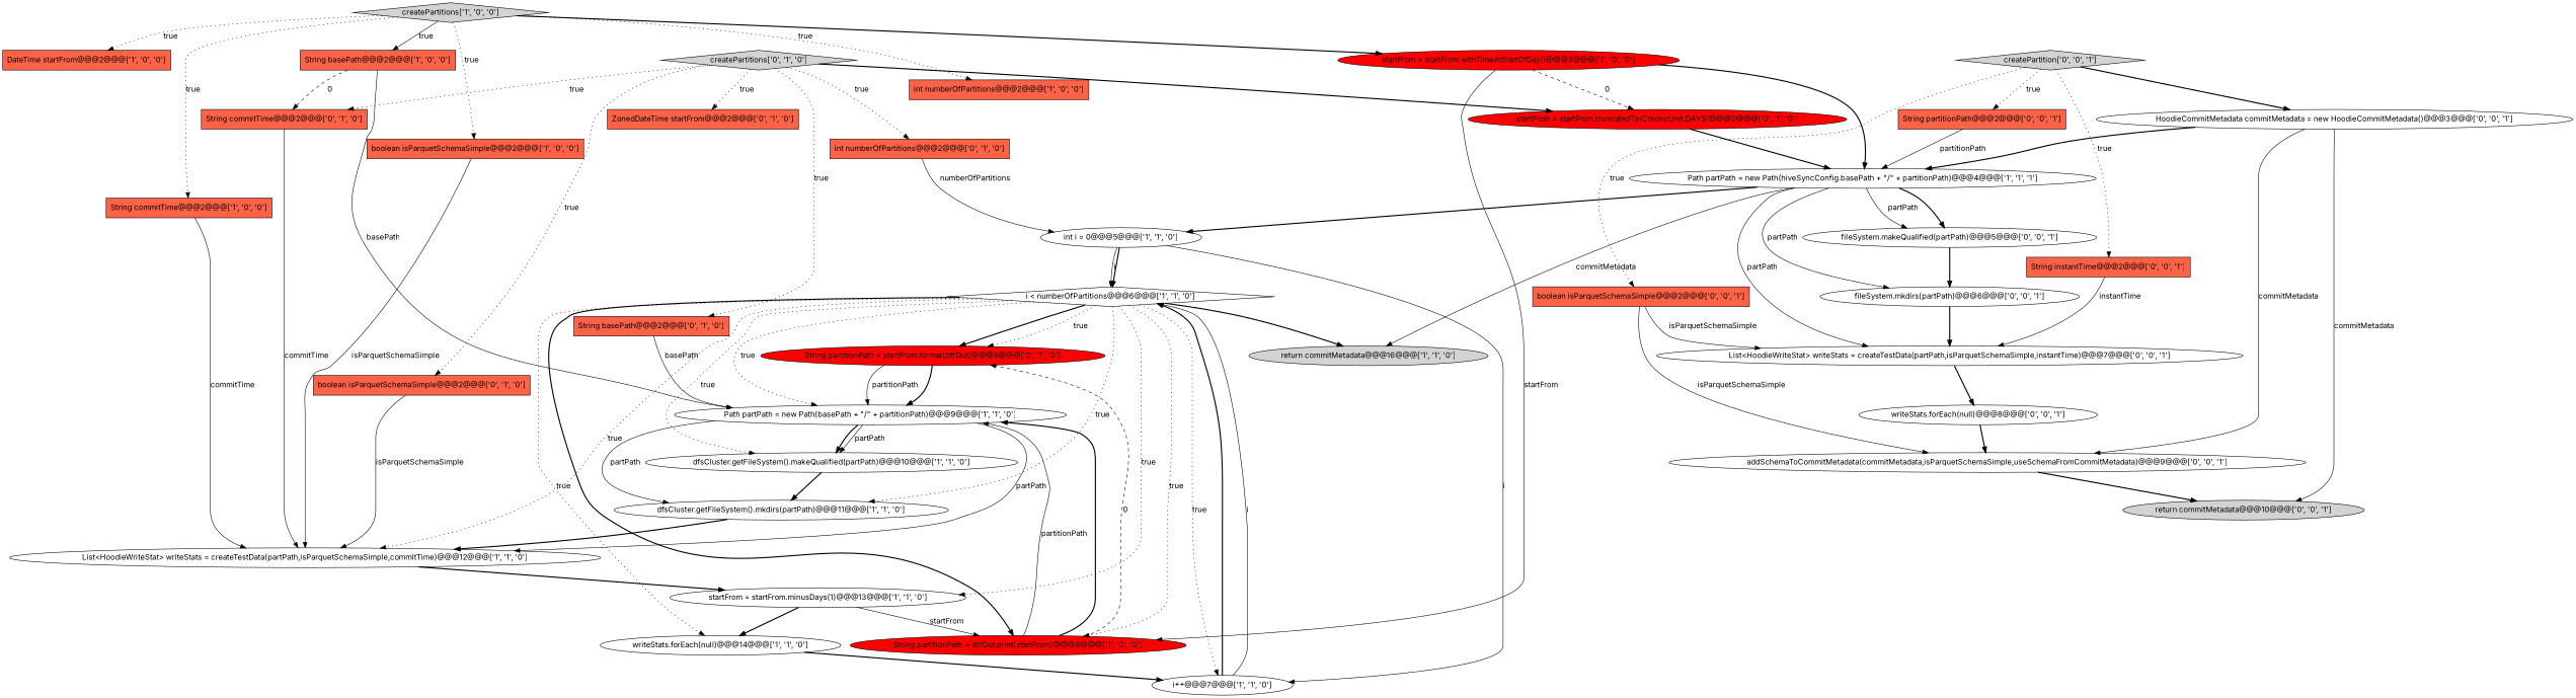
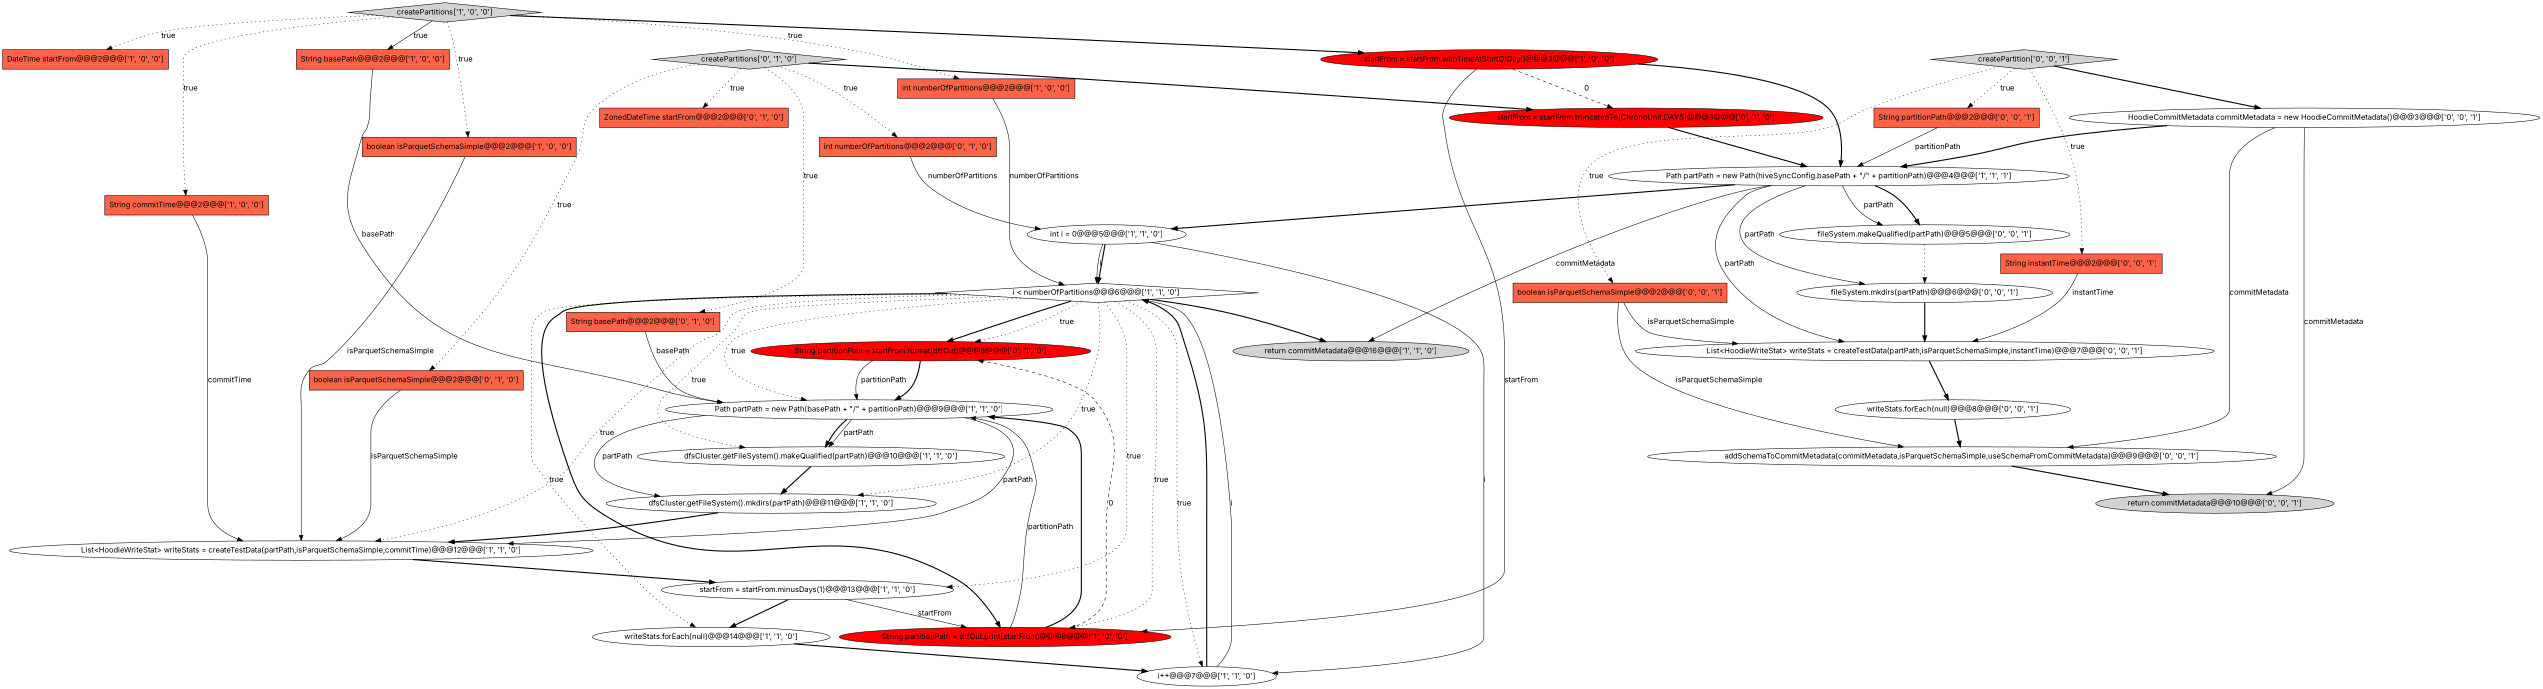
  digraph {
    fontname=Inter
    node [fillcolor=white fontname=Inter shape=ellipse style=filled]
    edge [fontname=Inter style=solid]
    n1 [fillcolor=tomato label="DateTime startFrom@@@2@@@['1', '0', '0']" shape=box]
    n2 [fillcolor=red label="String partitionPath = startFrom.format(dtfOut)@@@8@@@['0', '1', '0']"]
    n3 [label="Path partPath = new Path(basePath + \"/\" + partitionPath)@@@9@@@['1', '1', '0']"]
    n4 [label="dfsCluster.getFileSystem().mkdirs(partPath)@@@11@@@['1', '1', '0']"]
    n5 [label="List<HoodieWriteStat> writeStats = createTestData(partPath,isParquetSchemaSimple,commitTime)@@@12@@@['1', '1', '0']"]
    n6 [label="dfsCluster.getFileSystem().makeQualified(partPath)@@@10@@@['1', '1', '0']"]
    n7 [label="startFrom = startFrom.minusDays(1)@@@13@@@['1', '1', '0']"]
    n8 [fillcolor=lightgray label="createPartitions['1', '0', '0']" shape=diamond]
    n9 [fillcolor=tomato label="int numberOfPartitions@@@2@@@['1', '0', '0']" shape=box]
    n10 [fillcolor=red label="startFrom = startFrom.withTimeAtStartOfDay()@@@3@@@['1', '0', '0']"]
    n11 [fillcolor=tomato label="boolean isParquetSchemaSimple@@@2@@@['1', '0', '0']" shape=box]
    n12 [fillcolor=tomato label="String basePath@@@2@@@['1', '0', '0']" shape=box]
    n13 [fillcolor=tomato label="String commitTime@@@2@@@['1', '0', '0']" shape=box]
    n14 [label="i < numberOfPartitions@@@6@@@['1', '1', '0']" shape=diamond]
    n15 [label="Path partPath = new Path(hiveSyncConfig.basePath + \"/\" + partitionPath)@@@4@@@['1', '1', '1']"]
    n16 [fillcolor=red label="String partitionPath = dtfOut.print(startFrom)@@@8@@@['1', '0', '0']"]
    n17 [fillcolor=red label="startFrom = startFrom.truncatedTo(ChronoUnit.DAYS)@@@3@@@['0', '1', '0']"]
-   n18 [fillcolor=tomato label="String commitTime@@@2@@@['0', '1', '0']" shape=box]
    n19 [fillcolor=lightgray label="return commitMetadata@@@10@@@['0', '0', '1']"]
    n20 [label="writeStats.forEach(null)@@@14@@@['1', '1', '0']"]
    n21 [label="i++@@@7@@@['1', '1', '0']"]
    n22 [fillcolor=lightgray label="return commitMetadata@@@16@@@['1', '1', '0']"]
    n23 [label="addSchemaToCommitMetadata(commitMetadata,isParquetSchemaSimple,useSchemaFromCommitMetadata)@@@9@@@['0', '0', '1']"]
    n24 [label="List<HoodieWriteStat> writeStats = createTestData(partPath,isParquetSchemaSimple,instantTime)@@@7@@@['0', '0', '1']"]
    n25 [label="fileSystem.mkdirs(partPath)@@@6@@@['0', '0', '1']"]
    n26 [label="fileSystem.makeQualified(partPath)@@@5@@@['0', '0', '1']"]
    n27 [label="int i = 0@@@5@@@['1', '1', '0']"]
    n28 [fillcolor=tomato label="ZonedDateTime startFrom@@@2@@@['0', '1', '0']" shape=box]
    n29 [fillcolor=tomato label="String instantTime@@@2@@@['0', '0', '1']" shape=box]
    n30 [label="writeStats.forEach(null)@@@8@@@['0', '0', '1']"]
    n31 [fillcolor=tomato label="String basePath@@@2@@@['0', '1', '0']" shape=box]
    n32 [fillcolor=tomato label="boolean isParquetSchemaSimple@@@2@@@['0', '0', '1']" shape=box]
    n33 [fillcolor=lightgray label="createPartitions['0', '1', '0']" shape=diamond]
    n34 [fillcolor=tomato label="boolean isParquetSchemaSimple@@@2@@@['0', '1', '0']" shape=box]
    n35 [fillcolor=tomato label="int numberOfPartitions@@@2@@@['0', '1', '0']" shape=box]
    n36 [label="HoodieCommitMetadata commitMetadata = new HoodieCommitMetadata()@@@3@@@['0', '0', '1']"]
    n37 [fillcolor=tomato label="String partitionPath@@@2@@@['0', '0', '1']" shape=box]
    n38 [fillcolor=lightgray label="createPartition['0', '0', '1']" shape=diamond]
    n2 -> n3 [style=bold]
    n2 -> n3 [label=partitionPath]
    n3 -> n4 [label=partPath]
    n3 -> n5 [label=partPath]
    n3 -> n6 [style=bold]
    n3 -> n6 [label=partPath]
    n4 -> n5 [style=bold]
    n5 -> n7 [style=bold]
    n6 -> n4 [style=bold]
    n7 -> n16 [label=startFrom]
    n7 -> n20 [style=bold]
    n8 -> n1 [label=true style=dotted]
    n8 -> n9 [label=true style=dotted]
    n8 -> n10 [style=bold]
    n8 -> n11 [label=true style=dotted]
    n8 -> n12 [label=true]
    n8 -> n13 [label=true style=dotted]
+   n9 -> n14 [label=numberOfPartitions]
    n10 -> n15 [style=bold]
    n10 -> n16 [label=startFrom]
    n10 -> n17 [label=0 style=dashed]
    n11 -> n5 [label=isParquetSchemaSimple]
    n12 -> n3 [label=basePath]
-   n12 -> n18 [label=0 style=dashed]
    n13 -> n5 [label=commitTime]
    n14 -> n2 [style=bold]
    n14 -> n2 [label=true style=dotted]
    n14 -> n3 [label=true style=dotted]
    n14 -> n4 [label=true style=dotted]
    n14 -> n5 [label=true style=dotted]
    n14 -> n6 [label=true style=dotted]
    n14 -> n7 [label=true style=dotted]
    n14 -> n16 [style=bold]
    n14 -> n16 [label=true style=dotted]
    n14 -> n20 [label=true style=dotted]
    n14 -> n21 [label=true style=dotted]
    n14 -> n22 [style=bold]
    n15 -> n22 [label=commitMetadata]
    n15 -> n24 [label=partPath]
    n15 -> n25 [label=partPath]
    n15 -> n26 [label=partPath]
    n15 -> n26 [style=bold]
    n15 -> n27 [style=bold]
    n16 -> n2 [label=0 style=dashed]
    n16 -> n3 [style=bold]
    n16 -> n3 [label=partitionPath]
    n17 -> n15 [style=bold]
-   n18 -> n5 [label=commitTime]
    n20 -> n21 [style=bold]
    n21 -> n14 [style=bold]
    n21 -> n14 [label=i]
    n23 -> n19 [style=bold]
    n24 -> n30 [style=bold]
    n25 -> n24 [style=bold]
-   n26 -> n25 [style=bold]
+   n26 -> n25 [style=dotted]
    n27 -> n14 [style=bold]
    n27 -> n14 [label=i]
    n27 -> n21 [label=i]
    n29 -> n24 [label=instantTime]
    n30 -> n23 [style=bold]
    n31 -> n3 [label=basePath]
    n32 -> n23 [label=isParquetSchemaSimple]
    n32 -> n24 [label=isParquetSchemaSimple]
    n33 -> n17 [style=bold]
-   n33 -> n18 [label=true style=dotted]
    n33 -> n28 [label=true style=dotted]
    n33 -> n31 [label=true style=dotted]
    n33 -> n34 [label=true style=dotted]
    n33 -> n35 [label=true style=dotted]
    n34 -> n5 [label=isParquetSchemaSimple]
    n35 -> n27 [label=numberOfPartitions]
    n36 -> n15 [style=bold]
    n36 -> n19 [label=commitMetadata]
    n36 -> n23 [label=commitMetadata]
    n37 -> n15 [label=partitionPath]
    n38 -> n29 [label=true style=dotted]
    n38 -> n32 [label=true style=dotted]
    n38 -> n36 [style=bold]
    n38 -> n37 [label=true style=dotted]
  }
